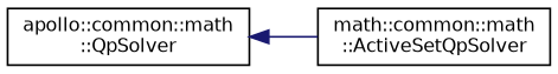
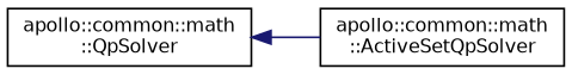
  digraph {
    rankdir=LR
    fontname="DejaVu Sans"
    node [color=black fillcolor=white fontname="DejaVu Sans" fontsize=10 shape=record style=filled]
    n1 [height=0.2 label="apollo::common::math\l::QpSolver" width=0.4]
-   n2 [height=0.2 label="math::common::math\l::ActiveSetQpSolver" width=0.4]
+   n2 [height=0.2 label="apollo::common::math\l::ActiveSetQpSolver" width=0.4]
    n1 -> n2 [color=midnightblue dir=back fontname="DejaVu Sans" fontsize=10 labelfontname=Helvetica labelfontsize=10 style=solid]
  }
